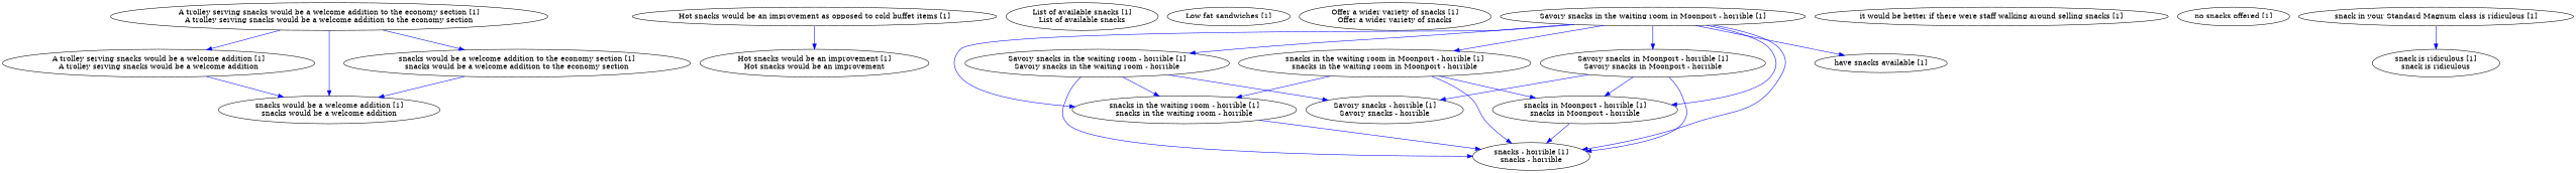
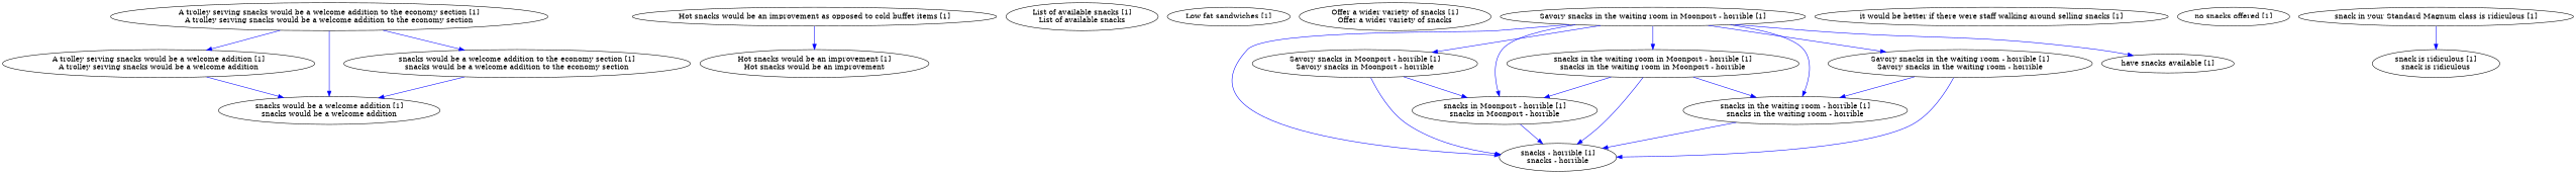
  digraph {
    edge [color=blue]
    "A trolley serving snacks would be a welcome addition to the economy section [1]\nA trolley serving snacks would be a welcome addition to the economy section"
    "A trolley serving snacks would be a welcome addition [1]\nA trolley serving snacks would be a welcome addition"
    "snacks would be a welcome addition [1]\nsnacks would be a welcome addition"
    "snacks would be a welcome addition to the economy section [1]\nsnacks would be a welcome addition to the economy section"
    "Hot snacks would be an improvement as opposed to cold buffet items [1]"
    "Hot snacks would be an improvement [1]\nHot snacks would be an improvement"
    "List of available snacks [1]\nList of available snacks"
    "Low fat sandwiches [1]"
    "Offer a wider variety of snacks [1]\nOffer a wider variety of snacks"
    "Savory snacks in the waiting room in Moonport - horrible [1]"
    "Savory snacks in Moonport - horrible [1]\nSavory snacks in Moonport - horrible"
    "snacks - horrible [1]\nsnacks - horrible"
    "snacks in Moonport - horrible [1]\nsnacks in Moonport - horrible"
    "Savory snacks in the waiting room - horrible [1]\nSavory snacks in the waiting room - horrible"
    "snacks in the waiting room - horrible [1]\nsnacks in the waiting room - horrible"
    "snacks in the waiting room in Moonport - horrible [1]\nsnacks in the waiting room in Moonport - horrible"
    "have snacks available [1]"
-   "Savory snacks - horrible [1]\nSavory snacks - horrible"
    "it would be better if there were staff walking around selling snacks [1]"
    "no snacks offered [1]"
    "snack in your Standard Magnum class is ridiculous [1]"
    "snack is ridiculous [1]\nsnack is ridiculous"
    "A trolley serving snacks would be a welcome addition to the economy section [1]\nA trolley serving snacks would be a welcome addition to the economy section" -> "A trolley serving snacks would be a welcome addition [1]\nA trolley serving snacks would be a welcome addition"
    "A trolley serving snacks would be a welcome addition to the economy section [1]\nA trolley serving snacks would be a welcome addition to the economy section" -> "snacks would be a welcome addition [1]\nsnacks would be a welcome addition"
    "A trolley serving snacks would be a welcome addition to the economy section [1]\nA trolley serving snacks would be a welcome addition to the economy section" -> "snacks would be a welcome addition to the economy section [1]\nsnacks would be a welcome addition to the economy section"
    "A trolley serving snacks would be a welcome addition [1]\nA trolley serving snacks would be a welcome addition" -> "snacks would be a welcome addition [1]\nsnacks would be a welcome addition"
    "snacks would be a welcome addition to the economy section [1]\nsnacks would be a welcome addition to the economy section" -> "snacks would be a welcome addition [1]\nsnacks would be a welcome addition"
    "Hot snacks would be an improvement as opposed to cold buffet items [1]" -> "Hot snacks would be an improvement [1]\nHot snacks would be an improvement"
    "Savory snacks in the waiting room in Moonport - horrible [1]" -> "Savory snacks in Moonport - horrible [1]\nSavory snacks in Moonport - horrible"
    "Savory snacks in the waiting room in Moonport - horrible [1]" -> "snacks - horrible [1]\nsnacks - horrible"
    "Savory snacks in the waiting room in Moonport - horrible [1]" -> "snacks in Moonport - horrible [1]\nsnacks in Moonport - horrible"
    "Savory snacks in the waiting room in Moonport - horrible [1]" -> "Savory snacks in the waiting room - horrible [1]\nSavory snacks in the waiting room - horrible"
    "Savory snacks in the waiting room in Moonport - horrible [1]" -> "snacks in the waiting room - horrible [1]\nsnacks in the waiting room - horrible"
    "Savory snacks in the waiting room in Moonport - horrible [1]" -> "snacks in the waiting room in Moonport - horrible [1]\nsnacks in the waiting room in Moonport - horrible"
    "Savory snacks in the waiting room in Moonport - horrible [1]" -> "have snacks available [1]"
    "Savory snacks in Moonport - horrible [1]\nSavory snacks in Moonport - horrible" -> "snacks - horrible [1]\nsnacks - horrible"
    "Savory snacks in Moonport - horrible [1]\nSavory snacks in Moonport - horrible" -> "snacks in Moonport - horrible [1]\nsnacks in Moonport - horrible"
-   "Savory snacks in Moonport - horrible [1]\nSavory snacks in Moonport - horrible" -> "Savory snacks - horrible [1]\nSavory snacks - horrible"
    "snacks in Moonport - horrible [1]\nsnacks in Moonport - horrible" -> "snacks - horrible [1]\nsnacks - horrible"
    "Savory snacks in the waiting room - horrible [1]\nSavory snacks in the waiting room - horrible" -> "snacks - horrible [1]\nsnacks - horrible"
    "Savory snacks in the waiting room - horrible [1]\nSavory snacks in the waiting room - horrible" -> "snacks in the waiting room - horrible [1]\nsnacks in the waiting room - horrible"
-   "Savory snacks in the waiting room - horrible [1]\nSavory snacks in the waiting room - horrible" -> "Savory snacks - horrible [1]\nSavory snacks - horrible"
    "snacks in the waiting room - horrible [1]\nsnacks in the waiting room - horrible" -> "snacks - horrible [1]\nsnacks - horrible"
    "snacks in the waiting room in Moonport - horrible [1]\nsnacks in the waiting room in Moonport - horrible" -> "snacks - horrible [1]\nsnacks - horrible"
    "snacks in the waiting room in Moonport - horrible [1]\nsnacks in the waiting room in Moonport - horrible" -> "snacks in Moonport - horrible [1]\nsnacks in Moonport - horrible"
    "snacks in the waiting room in Moonport - horrible [1]\nsnacks in the waiting room in Moonport - horrible" -> "snacks in the waiting room - horrible [1]\nsnacks in the waiting room - horrible"
    "snack in your Standard Magnum class is ridiculous [1]" -> "snack is ridiculous [1]\nsnack is ridiculous"
  }
